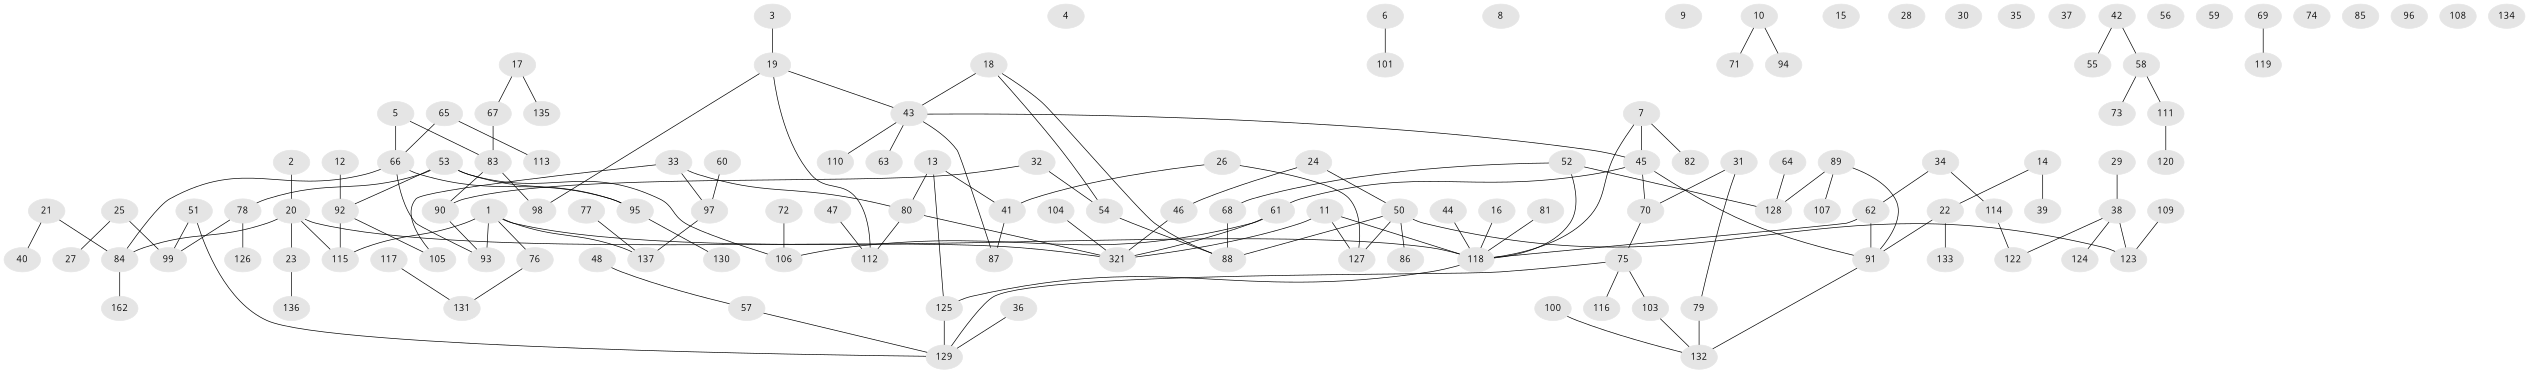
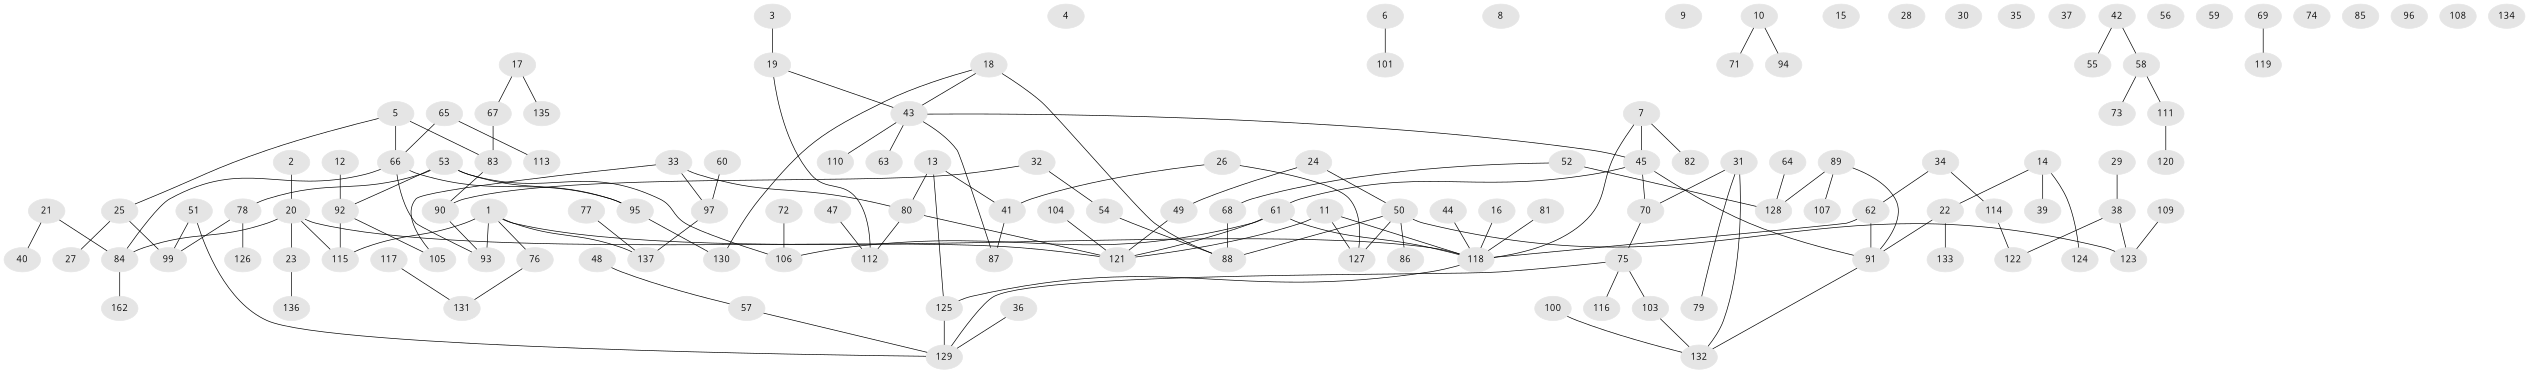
  graph {
    fontname="Open Sans"
    node [color=gray90 fontname="Open Sans" style=filled]
    edge [fontname="Open Sans"]
    1
    76
    93
    115
    118
    137
    131
    125
    2
    20
-   121 [label=321]
+   121
    23
    84
    3
    19
    43
-   98
    112
    4
    5
    25
    66
    83
    27
    99
    95
    90
    6
    101
    7
    45
    82
    91
    70
    61
    8
    9
    10
    71
    94
    11
    127
    12
    92
    105
    13
    41
    80
    87
    129
    14
    22
    39
    133
    15
    16
    17
    67
    135
    18
    88
    130
    63
    110
    136
    n66 [label=162]
    21
    40
    132
    24
-   46
+   46 [label=49]
    50
    123
    86
    26
    28
    29
    38
    122
    124
    30
    31
    79
    75
    32
    54
    33
    97
    34
    62
    114
    35
    36
    37
    42
    55
    58
    73
    111
    44
    106
    47
    48
    57
    72
    51
    52
    68
    128
    53
    78
    126
    56
    120
    59
    60
    64
    65
    113
    69
    119
    103
    116
    74
    77
    81
    85
    89
    107
    96
    100
    104
    108
    109
    117
    134
    1 -- 76
    1 -- 93
    1 -- 115
    1 -- 118
    1 -- 137
    76 -- 131
    118 -- 125
    125 -- 129
    2 -- 20
    20 -- 115
    20 -- 121
    20 -- 23
    20 -- 84
    23 -- 136
    84 -- n66
    3 -- 19
    19 -- 43
-   19 -- 98
    19 -- 112
    43 -- 45
    43 -- 87
    43 -- 63
    43 -- 110
+   5 -- 25
    5 -- 66
    5 -- 83
    25 -- 27
    25 -- 99
    66 -- 93
    66 -- 84
    66 -- 95
-   83 -- 98
    83 -- 90
    95 -- 130
    90 -- 93
    6 -- 101
    7 -- 118
    7 -- 45
    7 -- 82
    45 -- 91
    45 -- 70
    45 -- 61
    91 -- 132
    70 -- 75
    61 -- 121
    61 -- 106
    10 -- 71
    10 -- 94
    11 -- 118
    11 -- 121
    11 -- 127
    12 -- 92
    92 -- 115
    92 -- 105
    13 -- 125
    13 -- 41
    13 -- 80
    41 -- 87
    80 -- 121
    80 -- 112
    14 -- 22
    14 -- 39
    22 -- 91
    22 -- 133
    16 -- 118
    17 -- 67
    17 -- 135
    67 -- 83
    18 -- 43
    18 -- 88
-   18 -- 54
+   18 -- 130
    21 -- 84
    21 -- 40
    24 -- 46
    24 -- 50
    46 -- 121
    50 -- 127
    50 -- 88
    50 -- 123
    50 -- 86
    26 -- 127
    26 -- 41
    29 -- 38
    38 -- 123
    38 -- 122
-   38 -- 124
+   14 -- 124
    31 -- 70
    31 -- 79
-   79 -- 132
+   31 -- 132
    75 -- 129
    75 -- 103
    75 -- 116
    32 -- 90
    32 -- 54
    54 -- 88
    33 -- 105
    33 -- 80
    33 -- 97
    97 -- 137
    34 -- 62
    34 -- 114
    62 -- 118
    62 -- 91
    114 -- 122
    36 -- 129
    42 -- 55
    42 -- 58
    58 -- 73
    58 -- 111
    111 -- 120
    44 -- 118
    47 -- 112
    48 -- 57
    57 -- 129
    72 -- 106
    51 -- 99
    51 -- 129
-   52 -- 118
+   61 -- 118
    52 -- 68
    52 -- 128
    68 -- 88
    53 -- 95
    53 -- 92
    53 -- 106
    53 -- 78
    78 -- 99
    78 -- 126
    60 -- 97
    64 -- 128
    65 -- 66
    65 -- 113
    69 -- 119
    103 -- 132
    77 -- 137
    81 -- 118
    89 -- 91
    89 -- 128
    89 -- 107
    100 -- 132
    104 -- 121
    109 -- 123
    117 -- 131
  }
